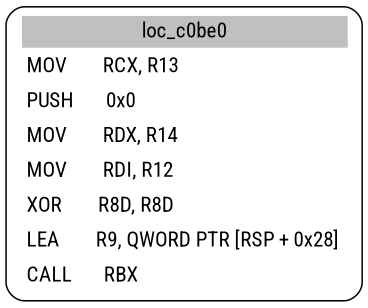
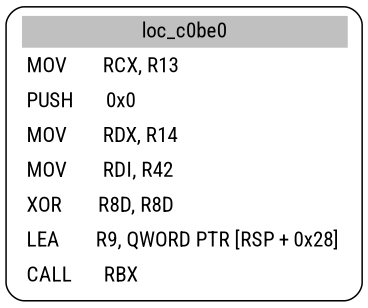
  digraph {
    fontname="Roboto Condensed"
-   n1 [fontname="Roboto Condensed" label=<<table border="0" cellborder="0" cellpadding="3"><tr><td align="center" colspan="2" bgcolor="grey">loc_c0be0</td></tr><tr><td align="left">MOV        RCX, R13</td></tr><tr><td align="left">PUSH       0x0</td></tr><tr><td align="left">MOV        RDX, R14</td></tr><tr><td align="left">MOV        RDI, R12</td></tr><tr><td align="left">XOR        R8D, R8D</td></tr><tr><td align="left">LEA        R9, QWORD PTR [RSP + 0x28]</td></tr><tr><td align="left">CALL       RBX</td></tr></table>> shape=Mrecord]
+   n1 [fontname="Roboto Condensed" label=<<table border="0" cellborder="0" cellpadding="3"><tr><td align="center" colspan="2" bgcolor="grey">loc_c0be0</td></tr><tr><td align="left">MOV        RCX, R13</td></tr><tr><td align="left">PUSH       0x0</td></tr><tr><td align="left">MOV        RDX, R14</td></tr><tr><td align="left">MOV        RDI, R42</td></tr><tr><td align="left">XOR        R8D, R8D</td></tr><tr><td align="left">LEA        R9, QWORD PTR [RSP + 0x28]</td></tr><tr><td align="left">CALL       RBX</td></tr></table>> shape=Mrecord]
  }
